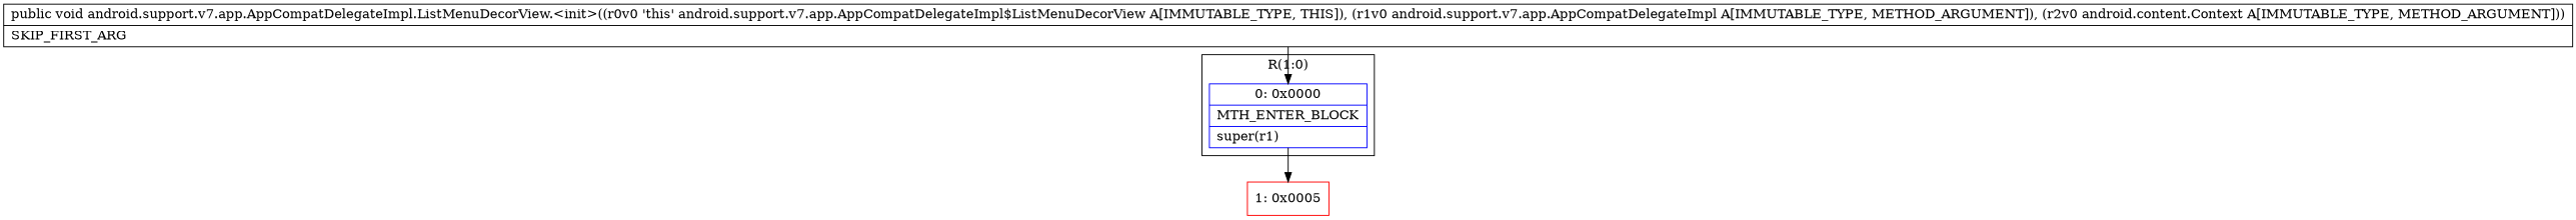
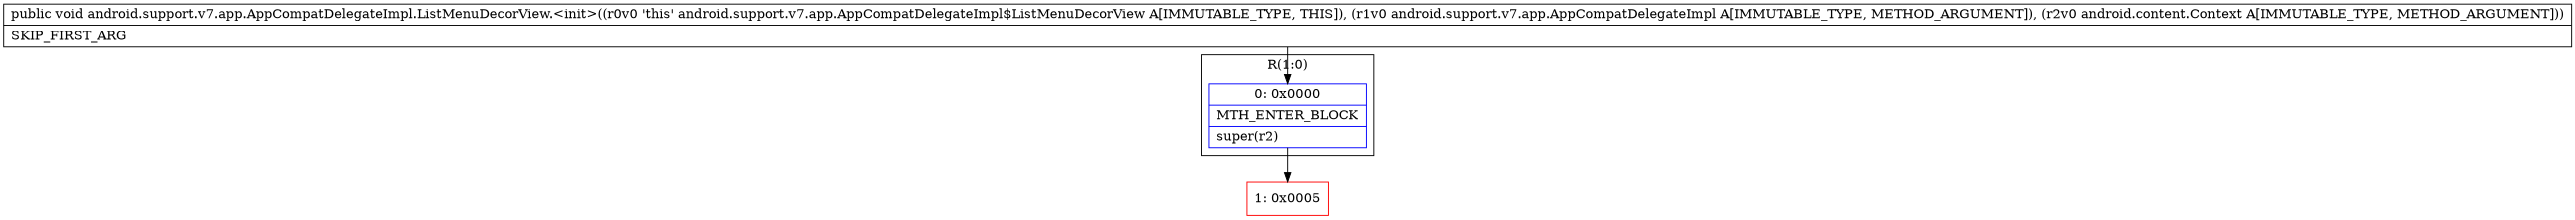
  digraph {
    node [shape=record]
-   n1 [color=blue label="{0\:\ 0x0000|MTH_ENTER_BLOCK\l|super(r1)\l}"]
+   n1 [color=blue label="{0\:\ 0x0000|MTH_ENTER_BLOCK\l|super(r2)\l}"]
    n2 [color=red label="{1\:\ 0x0005}"]
    n3 [label="{public void android.support.v7.app.AppCompatDelegateImpl.ListMenuDecorView.\<init\>((r0v0 'this' android.support.v7.app.AppCompatDelegateImpl$ListMenuDecorView A[IMMUTABLE_TYPE, THIS]), (r1v0 android.support.v7.app.AppCompatDelegateImpl A[IMMUTABLE_TYPE, METHOD_ARGUMENT]), (r2v0 android.content.Context A[IMMUTABLE_TYPE, METHOD_ARGUMENT]))  | SKIP_FIRST_ARG\l}"]
    subgraph cluster_1 {
      label="R(1:0)"
      n1
    }
    n1 -> n2
    n3 -> n1
  }
